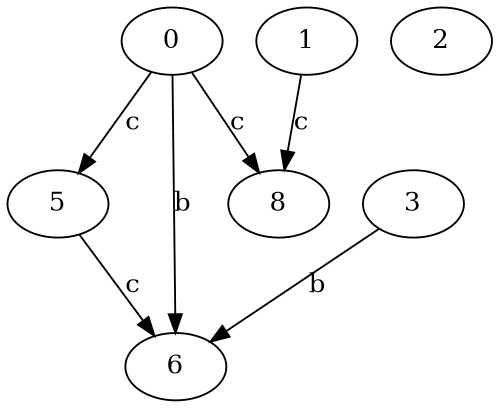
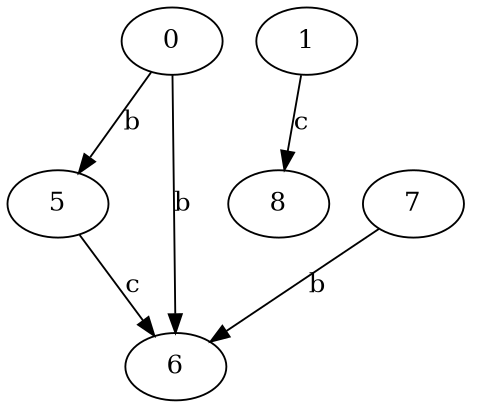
  strict digraph {
    0
    5
    6
    8
-   2
-   3
+   3 [label=7]
    1
-   0 -> 5 [label=c]
+   0 -> 5 [label=b]
    0 -> 6 [label=b]
-   0 -> 8 [label=c]
    5 -> 6 [label=c]
    3 -> 6 [label=b]
    1 -> 8 [label=c]
  }
